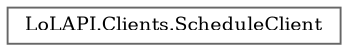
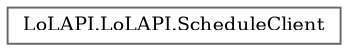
  digraph {
    rankdir=TB
    fontname="DejaVu Serif"
-   n1 [color=grey40 fillcolor=white fontname="DejaVu Serif" fontsize=10 height=0.2 label="LoLAPI.Clients.ScheduleClient" shape=box style=filled width=0.4]
+   n1 [color=grey40 fillcolor=white fontname="DejaVu Serif" fontsize=10 height=0.2 label="LoLAPI.LoLAPI.ScheduleClient" shape=box style=filled width=0.4]
  }
